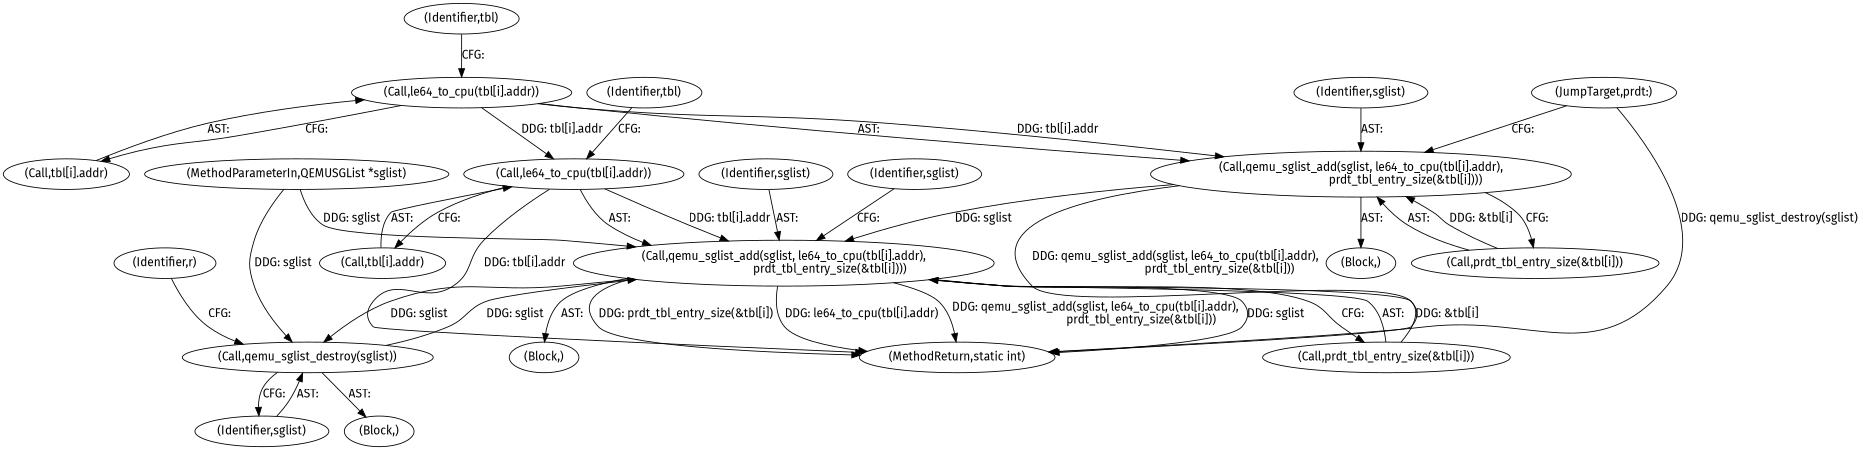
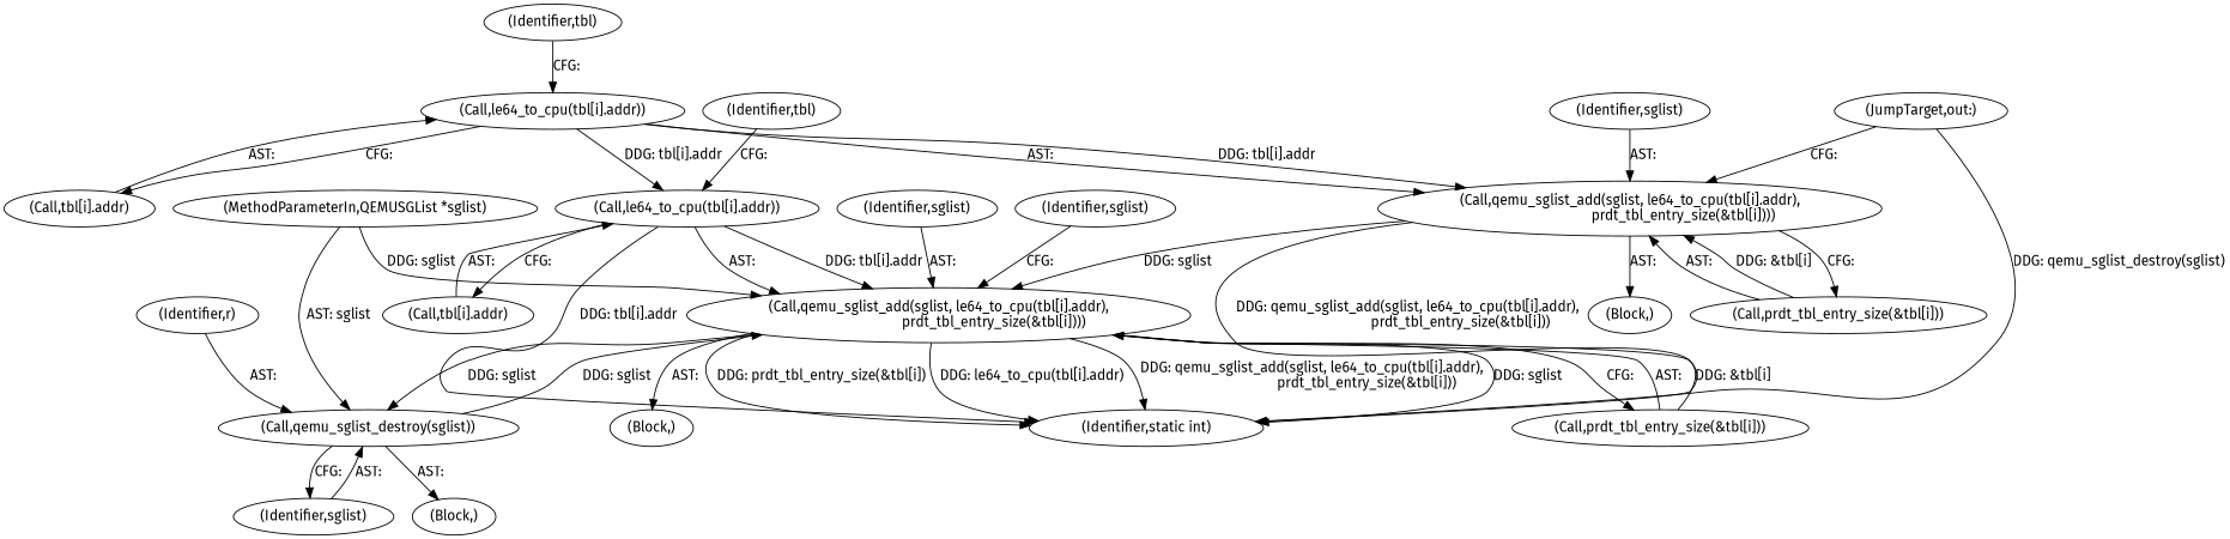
  digraph {
    fontname="Fira Sans"
    node [fontname="Fira Sans"]
    edge [fontname="Fira Sans"]
    n1 [label="(Call,le64_to_cpu(tbl[i].addr))"]
    n2 [label="(Call,qemu_sglist_add(sglist, le64_to_cpu(tbl[i].addr),\n                            prdt_tbl_entry_size(&tbl[i])))"]
    n3 [label="(Call,le64_to_cpu(tbl[i].addr))"]
    n4 [label="(Call,tbl[i].addr)"]
    n5 [label="(Call,qemu_sglist_add(sglist, le64_to_cpu(tbl[i].addr),\n                             prdt_tbl_entry_size(&tbl[i])))"]
-   n6 [label="(MethodReturn,static int)"]
+   n6 [label="(Identifier,static int)"]
    n7 [label="(Call,prdt_tbl_entry_size(&tbl[i]))"]
    n8 [label="(Block,)"]
    n9 [label="(Call,tbl[i].addr)"]
    n10 [label="(Call,qemu_sglist_destroy(sglist))"]
    n11 [label="(Call,prdt_tbl_entry_size(&tbl[i]))"]
    n12 [label="(Block,)"]
    n13 [label="(Identifier,sglist)"]
    n14 [label="(Block,)"]
    n15 [label="(Identifier,sglist)"]
-   n16 [label="(JumpTarget,prdt:)"]
+   n16 [label="(JumpTarget,out:)"]
    n17 [label="(Identifier,tbl)"]
    n18 [label="(Identifier,r)"]
    n19 [label="(Identifier,sglist)"]
    n20 [label="(Identifier,sglist)"]
    n21 [label="(Identifier,tbl)"]
    n22 [label="(MethodParameterIn,QEMUSGList *sglist)"]
    n1 -> n2 [label="AST: "]
    n1 -> n2 [label="DDG: tbl[i].addr"]
    n1 -> n3 [label="DDG: tbl[i].addr"]
    n1 -> n4 [label="CFG: "]
    n2 -> n5 [label="DDG: sglist"]
    n2 -> n6 [label="DDG: qemu_sglist_add(sglist, le64_to_cpu(tbl[i].addr),\n                            prdt_tbl_entry_size(&tbl[i]))"]
    n2 -> n7 [label="CFG: "]
    n2 -> n8 [label="AST: "]
    n3 -> n5 [label="AST: "]
    n3 -> n5 [label="DDG: tbl[i].addr"]
    n3 -> n6 [label="DDG: tbl[i].addr"]
    n3 -> n9 [label="CFG: "]
    n4 -> n1 [label="AST: "]
    n5 -> n6 [label="DDG: le64_to_cpu(tbl[i].addr)"]
    n5 -> n6 [label="DDG: qemu_sglist_add(sglist, le64_to_cpu(tbl[i].addr),\n                             prdt_tbl_entry_size(&tbl[i]))"]
    n5 -> n6 [label="DDG: sglist"]
    n5 -> n6 [label="DDG: prdt_tbl_entry_size(&tbl[i])"]
    n5 -> n10 [label="DDG: sglist"]
    n5 -> n11 [label="CFG: "]
    n5 -> n12 [label="AST: "]
    n7 -> n2 [label="AST: "]
    n7 -> n2 [label="DDG: &tbl[i]"]
    n9 -> n3 [label="AST: "]
    n10 -> n5 [label="DDG: sglist"]
    n10 -> n13 [label="CFG: "]
    n10 -> n14 [label="AST: "]
    n11 -> n5 [label="AST: "]
    n11 -> n5 [label="DDG: &tbl[i]"]
    n13 -> n10 [label="AST: "]
    n15 -> n5 [label="CFG: "]
    n16 -> n2 [label="CFG: "]
    n16 -> n6 [label="DDG: qemu_sglist_destroy(sglist)"]
    n17 -> n3 [label="CFG: "]
-   n18 -> n10 [label="CFG: "]
+   n18 -> n10 [label="AST: "]
    n19 -> n2 [label="AST: "]
    n20 -> n5 [label="AST: "]
    n21 -> n1 [label="CFG: "]
    n22 -> n5 [label="DDG: sglist"]
-   n22 -> n10 [label="DDG: sglist"]
+   n22 -> n10 [label="AST: sglist"]
  }
